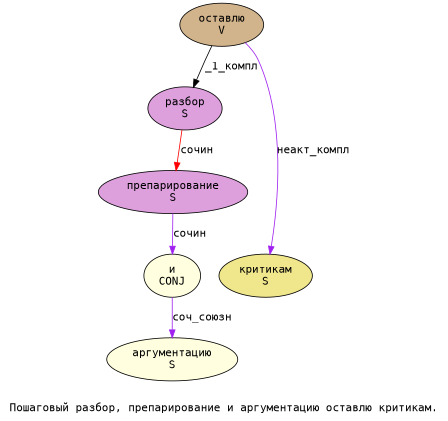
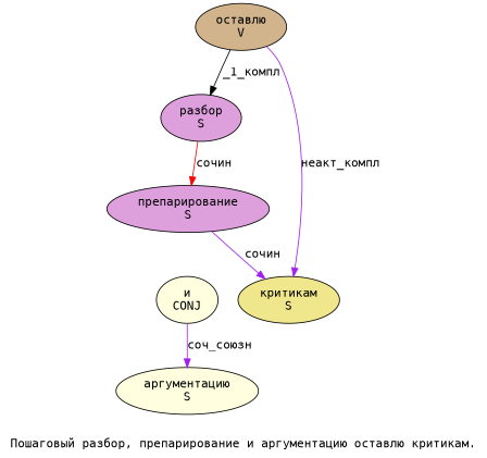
  digraph {
    fontname="DejaVu Sans Mono"
    label="Пошаговый разбор, препарирование и аргументацию оставлю критикам."
    node [fillcolor=plum fontname="DejaVu Sans Mono" penwidth=1 shape=ellipse style=filled]
    edge [color=purple fontname="DejaVu Sans Mono"]
    n1 [label="разбор\nS"]
    n2 [label="препарирование\nS"]
    n3 [fillcolor=lightyellow label="и\nCONJ"]
    n4 [fillcolor=lightyellow label="аргументацию\nS"]
    n5 [fillcolor=tan label="оставлю\nV"]
    n6 [fillcolor=khaki label="критикам\nS"]
    n1 -> n2 [color=red label="сочин"]
-   n2 -> n3 [label="сочин"]
+   n2 -> n6 [label="сочин"]
    n3 -> n4 [label="соч_союзн"]
    n5 -> n1 [color=black label="_1_компл"]
    n5 -> n6 [label="неакт_компл"]
  }
